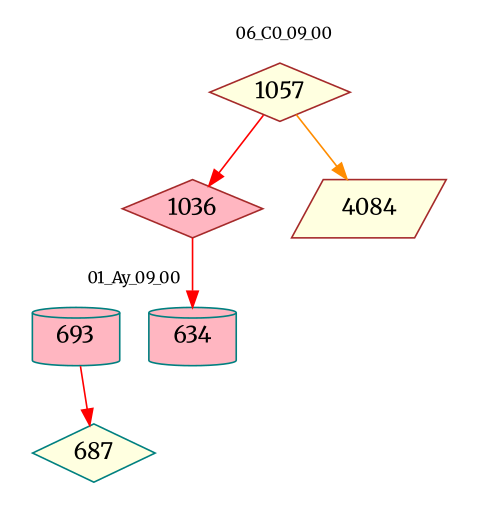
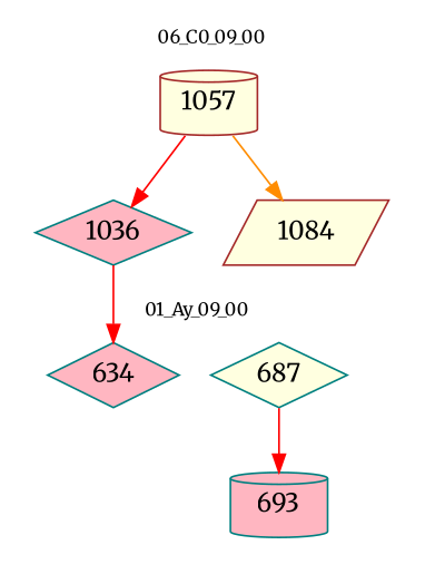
  digraph {
    fontname=Merriweather
    node [color=teal fillcolor=lightyellow fontname=Merriweather shape=diamond style=filled]
    edge [color=red fontname=Merriweather]
    n1 [label=687]
-   n2 [fillcolor=lightpink label=634 shape=cylinder]
+   n2 [fillcolor=lightpink label=634]
    n3 [fillcolor=lightpink label=693 shape=cylinder]
-   n4 [color=brown label=1057]
-   n5 [color=brown fillcolor=lightpink label=1036]
-   n6 [color=brown label=4084 shape=parallelogram]
+   n4 [color=brown label=1057 shape=cylinder]
+   n5 [fillcolor=lightpink label=1036]
+   n6 [color=brown label=1084 shape=parallelogram]
    subgraph cluster_1 {
      color=white
      fontsize=10
      label="01_Ay_09_00"
      n1
      n2
      n3
    }
    subgraph cluster_2 {
      color=white
      fontsize=10
      label="06_C0_09_00"
      n4
      n5
      n6
    }
-   n3 -> n1
+   n1 -> n3
    n4 -> n5
    n4 -> n6 [color=darkorange]
    n5 -> n2
  }
